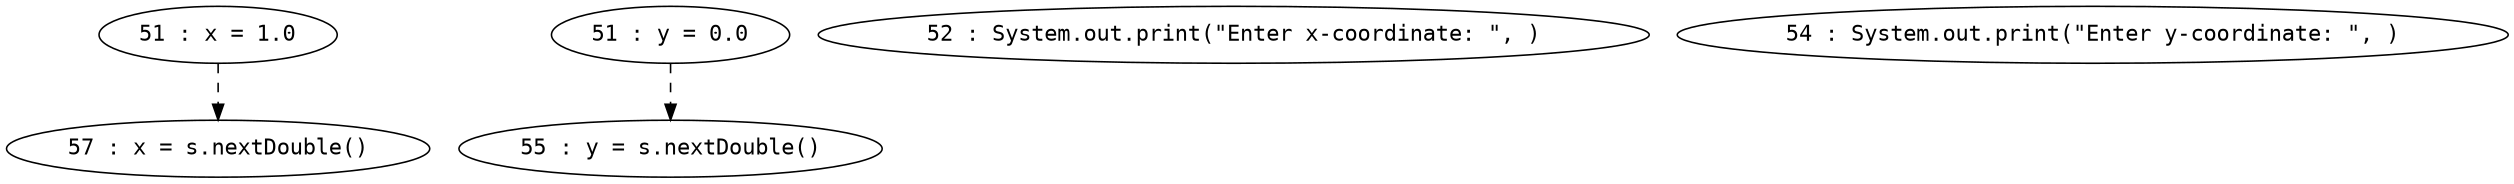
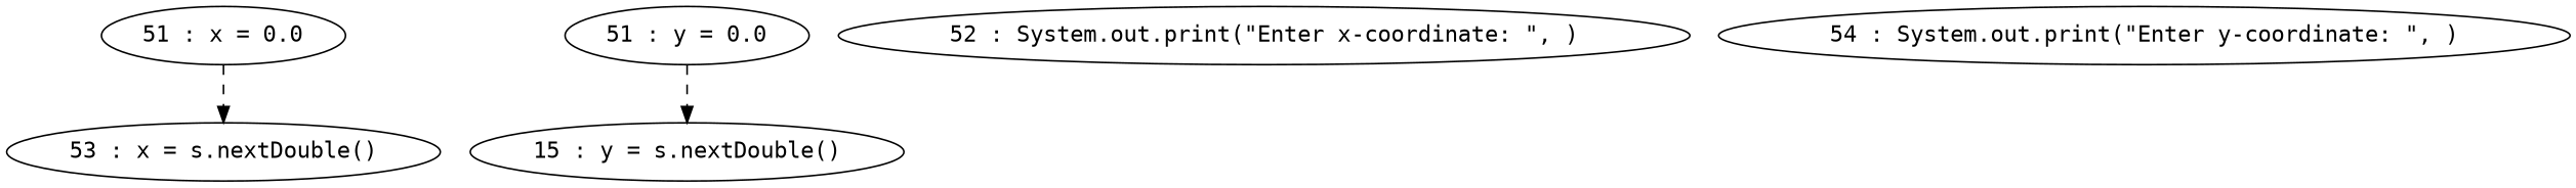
  digraph {
    fontname="DejaVu Sans Mono"
    node [fontname="DejaVu Sans Mono"]
    edge [fontname="DejaVu Sans Mono" style=dashed]
-   "51 : x = 0.0" [label="51 : x = 1.0"]
-   "53 : x = s.nextDouble()" [label="57 : x = s.nextDouble()"]
+   "51 : x = 0.0"
+   "53 : x = s.nextDouble()"
    "51 : y = 0.0"
-   "55 : y = s.nextDouble()"
+   "55 : y = s.nextDouble()" [label="15 : y = s.nextDouble()"]
    "52 : System.out.print(\"Enter x-coordinate: \", )"
    "54 : System.out.print(\"Enter y-coordinate: \", )"
    "51 : x = 0.0" -> "53 : x = s.nextDouble()"
    "51 : y = 0.0" -> "55 : y = s.nextDouble()"
  }
